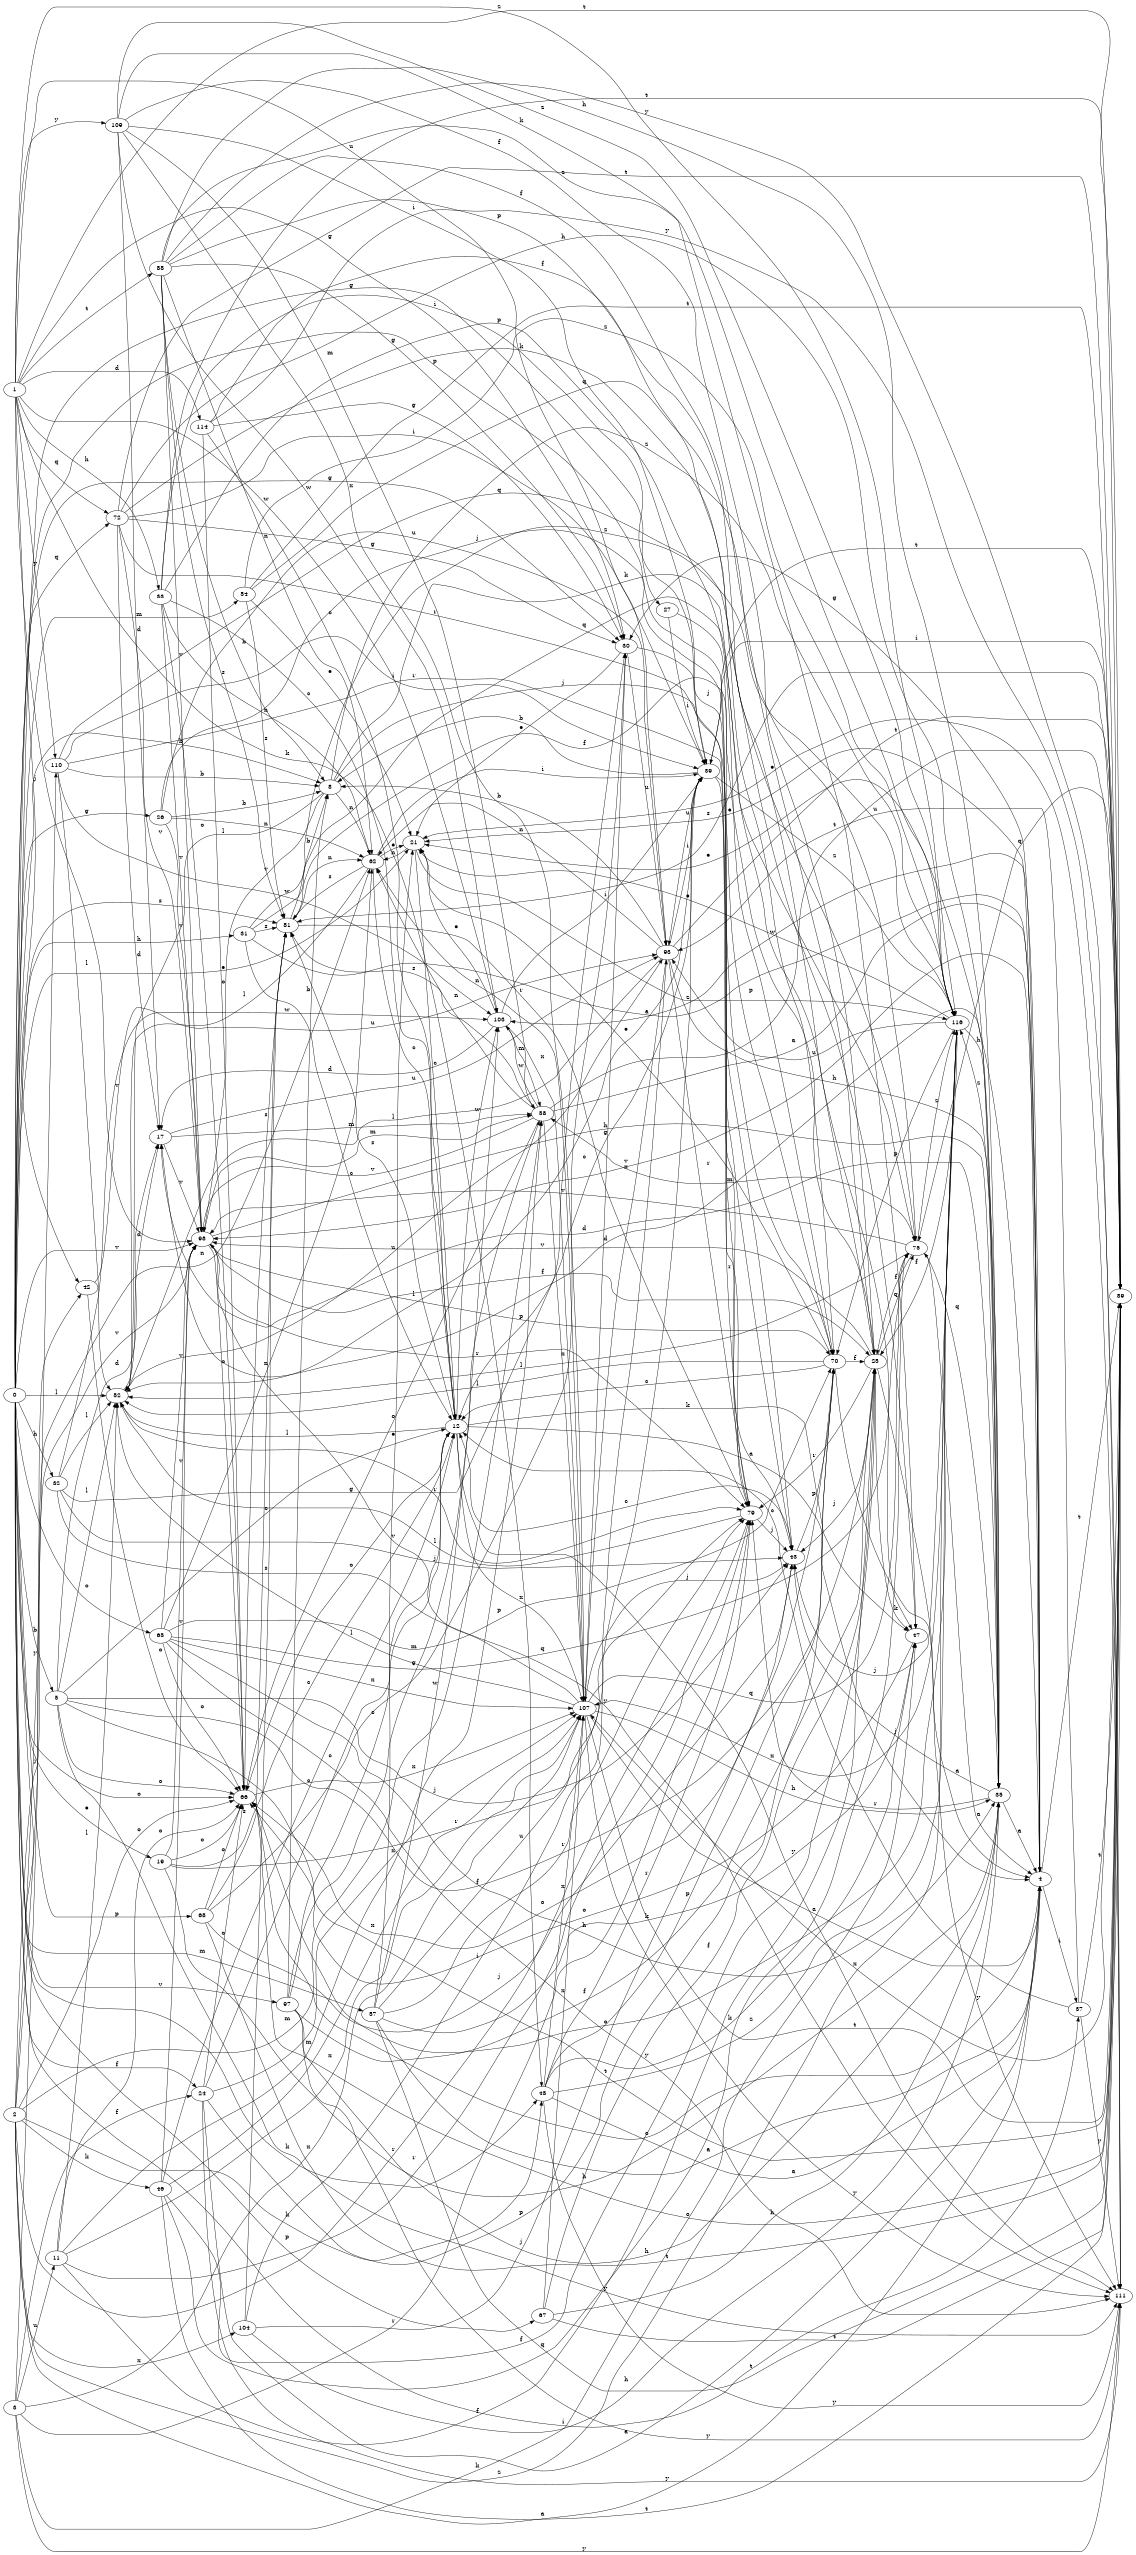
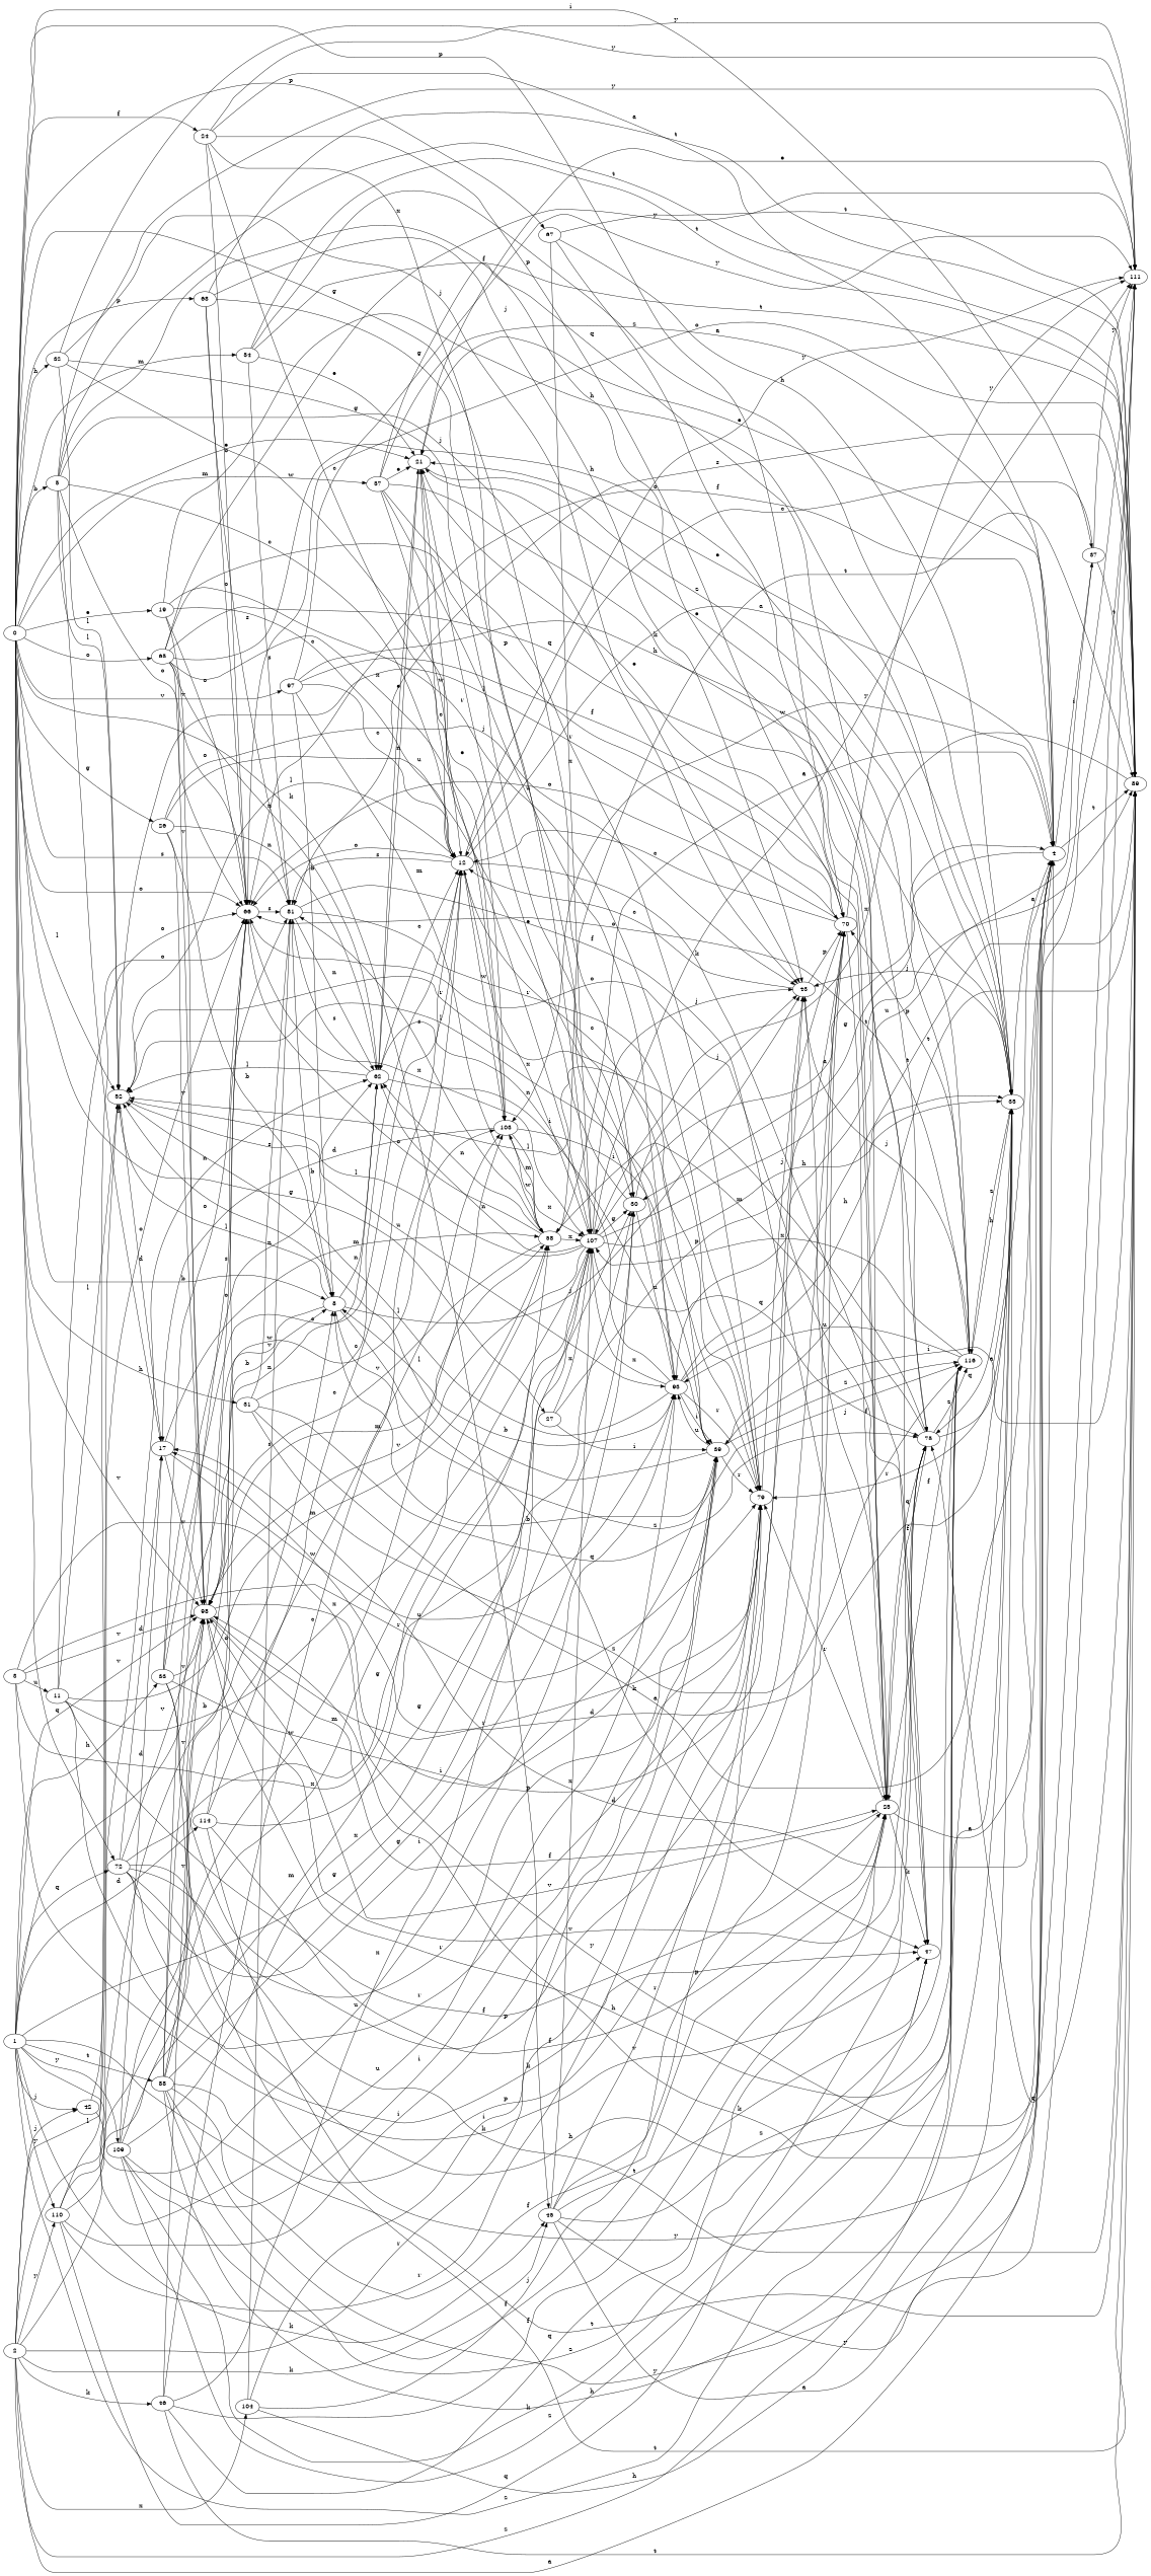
  strict digraph {
    rankdir=LR
    0
    5
    8
    19
    21
    24
    26
    27
    30
    31
    32
    37
    45
    52
    54
    57
    65
    66
    67
    68
    70
    72
    n23 [label=81]
    97
    98
    89
    111
    17
    12
    25
    43
    116
    62
    47
    79
    35
    4
    107
    93
    39
    75
    103
    58
    1
    33
    42
    88
    109
    110
    114
    2
    46
    104
    3
    11
    0 -> 5 [label=b]
    0 -> 8 [label=b]
    0 -> 19 [label=e]
    0 -> 21 [label=e]
    0 -> 24 [label=f]
    0 -> 26 [label=g]
    0 -> 27 [label=g]
    0 -> 30 [label=g]
    0 -> 31 [label=h]
    0 -> 32 [label=h]
    0 -> 37 [label=i]
    0 -> 45 [label=k]
    0 -> 52 [label=l]
    0 -> 54 [label=m]
    0 -> 57 [label=m]
    0 -> 65 [label=o]
    0 -> 66 [label=o]
    0 -> 67 [label=p]
    0 -> 68 [label=p]
    0 -> 70 [label=p]
    0 -> 72 [label=q]
    0 -> n23 [label=s]
    0 -> 97 [label=v]
    0 -> 98 [label=v]
    5 -> 52 [label=l]
    5 -> 66 [label=o]
    5 -> 89 [label=t]
    5 -> 111 [label=y]
    5 -> 17 [label=d]
    5 -> 12 [label=c]
    5 -> 25 [label=f]
    5 -> 43 [label=j]
    8 -> 52 [label=l]
    8 -> 98 [label=v]
    8 -> 43 [label=j]
    8 -> 116 [label=z]
    8 -> 62 [label=n]
    8 -> 47 [label=k]
    19 -> 66 [label=o]
    19 -> 98 [label=v]
    19 -> 12 [label=c]
    19 -> 79 [label=r]
    19 -> 35 [label=h]
    21 -> 12 [label=c]
    21 -> 116 [label=z]
    21 -> 62 [label=n]
    24 -> 66 [label=o]
    24 -> 70 [label=p]
    24 -> 111 [label=y]
    24 -> 12 [label=c]
    24 -> 4 [label=a]
    24 -> 107 [label=x]
    26 -> 8 [label=b]
    26 -> 98 [label=v]
    26 -> 43 [label=j]
    26 -> 62 [label=n]
    26 -> 93 [label=u]
    27 -> 70 [label=p]
+   27 -> 107 [label=x]
    27 -> 39 [label=i]
    30 -> 21 [label=e]
    30 -> 43 [label=j]
    30 -> 93 [label=u]
    31 -> n23 [label=s]
    31 -> 12 [label=c]
    31 -> 116 [label=z]
    31 -> 4 [label=a]
    31 -> 75 [label=q]
    32 -> 30 [label=g]
    32 -> 52 [label=l]
    32 -> 111 [label=y]
    32 -> 43 [label=j]
    32 -> 103 [label=w]
    37 -> 89 [label=t]
    37 -> 111 [label=y]
    37 -> 12 [label=c]
    37 -> 93 [label=u]
    45 -> 70 [label=p]
    45 -> 111 [label=y]
    45 -> 116 [label=z]
    45 -> 47 [label=k]
    45 -> 79 [label=r]
    45 -> 4 [label=a]
    45 -> 107 [label=x]
    52 -> 17 [label=d]
    52 -> 79 [label=r]
    52 -> 93 [label=u]
    54 -> 21 [label=e]
    54 -> n23 [label=s]
    54 -> 89 [label=t]
-   54 -> 116 [label=z]
+   54 -> 35 [label=z]
    54 -> 75 [label=q]
    57 -> 21 [label=e]
    57 -> 89 [label=t]
    57 -> 47 [label=k]
    57 -> 79 [label=r]
    57 -> 4 [label=a]
    57 -> 93 [label=u]
    57 -> 103 [label=w]
    65 -> 66 [label=o]
    65 -> 70 [label=p]
    65 -> 98 [label=v]
    65 -> 111 [label=y]
    65 -> 62 [label=n]
    65 -> 35 [label=h]
    65 -> 107 [label=x]
    65 -> 75 [label=q]
    66 -> n23 [label=s]
    66 -> 107 [label=x]
    67 -> 89 [label=t]
    67 -> 25 [label=f]
    67 -> 35 [label=h]
    67 -> 107 [label=x]
    68 -> 30 [label=g]
    68 -> 66 [label=o]
    68 -> n23 [label=s]
    68 -> 89 [label=t]
    68 -> 43 [label=j]
    70 -> 21 [label=e]
    70 -> 52 [label=l]
    70 -> 66 [label=o]
    70 -> 111 [label=y]
    70 -> 12 [label=c]
    70 -> 25 [label=f]
    72 -> 30 [label=g]
    72 -> 98 [label=v]
    72 -> 89 [label=t]
    72 -> 17 [label=d]
    72 -> 47 [label=k]
    72 -> 79 [label=r]
    72 -> 35 [label=h]
    72 -> 39 [label=i]
    n23 -> 8 [label=b]
    n23 -> 25 [label=f]
    n23 -> 62 [label=n]
    n23 -> 79 [label=r]
    97 -> 8 [label=b]
    97 -> 111 [label=y]
    97 -> 12 [label=c]
    97 -> 25 [label=f]
    97 -> 35 [label=h]
    97 -> 58 [label=m]
    98 -> 66 [label=o]
    98 -> 70 [label=p]
    98 -> 25 [label=f]
    98 -> 79 [label=r]
    98 -> 35 [label=h]
    98 -> 58 [label=m]
    89 -> 66 [label=o]
    89 -> n23 [label=s]
    89 -> 107 [label=x]
    89 -> 39 [label=i]
    89 -> 75 [label=q]
    111 -> 21 [label=e]
    17 -> 98 [label=v]
    17 -> 93 [label=u]
    17 -> 58 [label=m]
    12 -> 52 [label=l]
    12 -> 66 [label=o]
    12 -> n23 [label=s]
    12 -> 111 [label=y]
    12 -> 47 [label=k]
    12 -> 4 [label=a]
    12 -> 107 [label=x]
    12 -> 103 [label=w]
    25 -> 98 [label=v]
    25 -> 43 [label=j]
    25 -> 47 [label=k]
    25 -> 79 [label=r]
    25 -> 4 [label=a]
    25 -> 75 [label=q]
    43 -> 70 [label=p]
    43 -> 12 [label=c]
    116 -> 21 [label=e]
    116 -> 66 [label=o]
    116 -> 70 [label=p]
    116 -> 25 [label=f]
    116 -> 43 [label=j]
    116 -> 35 [label=h]
    116 -> 107 [label=x]
    116 -> 93 [label=u]
    62 -> 21 [label=e]
    62 -> 52 [label=l]
    62 -> n23 [label=s]
    62 -> 12 [label=c]
    62 -> 39 [label=i]
    47 -> 66 [label=o]
    79 -> 52 [label=l]
    79 -> 43 [label=j]
    35 -> 21 [label=e]
    35 -> 17 [label=d]
    35 -> 43 [label=j]
    35 -> 116 [label=z]
    35 -> 79 [label=r]
    35 -> 4 [label=a]
    35 -> 75 [label=q]
    4 -> 21 [label=e]
    4 -> 30 [label=g]
    4 -> 37 [label=i]
    4 -> 66 [label=o]
    4 -> 98 [label=v]
    4 -> 89 [label=t]
    4 -> 17 [label=d]
    4 -> 103 [label=w]
    107 -> 30 [label=g]
    107 -> 52 [label=l]
    107 -> 98 [label=v]
    107 -> 89 [label=t]
    107 -> 111 [label=y]
    107 -> 43 [label=j]
    107 -> 62 [label=n]
    107 -> 35 [label=h]
    107 -> 4 [label=a]
    107 -> 75 [label=q]
    93 -> 8 [label=b]
    93 -> 52 [label=l]
    93 -> 89 [label=t]
    93 -> 62 [label=n]
    93 -> 79 [label=r]
    93 -> 35 [label=h]
    93 -> 107 [label=x]
    93 -> 39 [label=i]
    39 -> 8 [label=b]
    39 -> 52 [label=l]
    39 -> 89 [label=t]
    39 -> 12 [label=c]
    39 -> 116 [label=z]
    39 -> 79 [label=r]
    39 -> 93 [label=u]
    75 -> 52 [label=l]
    75 -> 98 [label=v]
    75 -> 25 [label=f]
    75 -> 116 [label=z]
    75 -> 4 [label=a]
    75 -> 58 [label=m]
    103 -> 21 [label=e]
    103 -> 17 [label=d]
    103 -> 107 [label=x]
    103 -> 39 [label=i]
    103 -> 58 [label=m]
    58 -> 66 [label=o]
    58 -> n23 [label=s]
    58 -> 98 [label=v]
    58 -> 89 [label=t]
    58 -> 62 [label=n]
    58 -> 4 [label=a]
    58 -> 107 [label=x]
    58 -> 103 [label=w]
    1 -> 30 [label=g]
    1 -> 45 [label=k]
    1 -> 72 [label=q]
    1 -> 98 [label=v]
    1 -> 89 [label=t]
    1 -> 116 [label=z]
    1 -> 93 [label=u]
    1 -> 103 [label=w]
    1 -> 33 [label=h]
    1 -> 42 [label=j]
    1 -> 88 [label=t]
    1 -> 109 [label=y]
    1 -> 110 [label=y]
    1 -> 114 [label=d]
    33 -> 66 [label=o]
    33 -> 70 [label=p]
    33 -> 98 [label=v]
    33 -> 89 [label=t]
    33 -> 12 [label=c]
    33 -> 62 [label=n]
    33 -> 39 [label=i]
    42 -> 66 [label=o]
    42 -> 93 [label=u]
    88 -> 8 [label=b]
    88 -> 30 [label=g]
    88 -> 70 [label=p]
    88 -> n23 [label=s]
    88 -> 98 [label=v]
    88 -> 111 [label=y]
    88 -> 25 [label=f]
    88 -> 116 [label=z]
    88 -> 62 [label=n]
    88 -> 35 [label=h]
    109 -> 17 [label=d]
    109 -> 25 [label=f]
    109 -> 116 [label=z]
    109 -> 47 [label=k]
    109 -> 107 [label=x]
    109 -> 39 [label=i]
    109 -> 103 [label=w]
    109 -> 58 [label=m]
    110 -> 8 [label=b]
    110 -> 52 [label=l]
    110 -> 79 [label=r]
    110 -> 39 [label=i]
    110 -> 75 [label=q]
    110 -> 103 [label=w]
    114 -> 30 [label=g]
    114 -> 66 [label=o]
    114 -> 111 [label=y]
    114 -> 12 [label=c]
    114 -> 25 [label=f]
    2 -> 45 [label=k]
    2 -> 66 [label=o]
    2 -> 116 [label=z]
    2 -> 62 [label=n]
    2 -> 79 [label=r]
    2 -> 4 [label=a]
    2 -> 58 [label=m]
    2 -> 42 [label=j]
    2 -> 110 [label=y]
    2 -> 46 [label=k]
    2 -> 104 [label=x]
    46 -> 98 [label=v]
    46 -> 89 [label=t]
    46 -> 12 [label=c]
    46 -> 25 [label=f]
    46 -> 107 [label=x]
    46 -> 75 [label=q]
    104 -> n23 [label=s]
    104 -> 43 [label=j]
    104 -> 35 [label=h]
    104 -> 39 [label=i]
-   3 -> 24 [label=f]
    3 -> 98 [label=v]
    3 -> 111 [label=y]
    3 -> 47 [label=k]
    3 -> 79 [label=r]
    3 -> 107 [label=x]
    3 -> 11 [label=u]
    11 -> 52 [label=l]
    11 -> 66 [label=o]
    11 -> 25 [label=f]
    11 -> 79 [label=r]
    11 -> 107 [label=x]
    11 -> 58 [label=m]
  }
